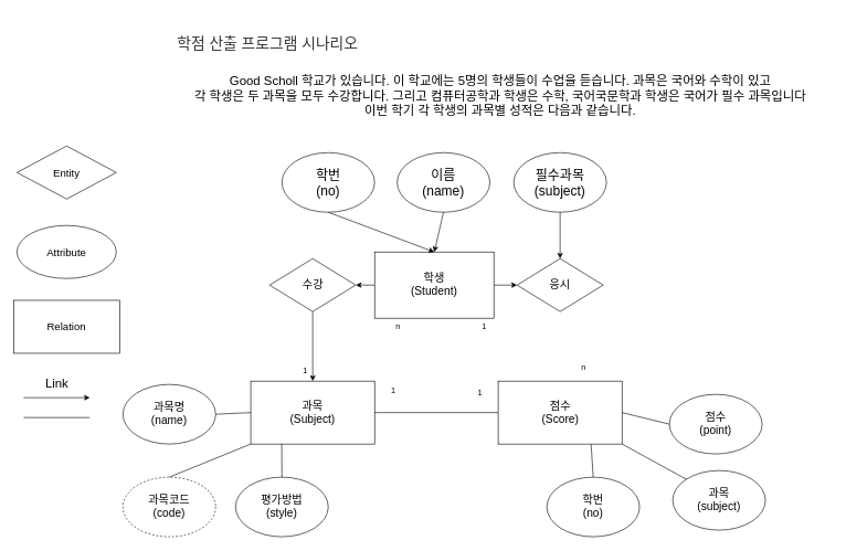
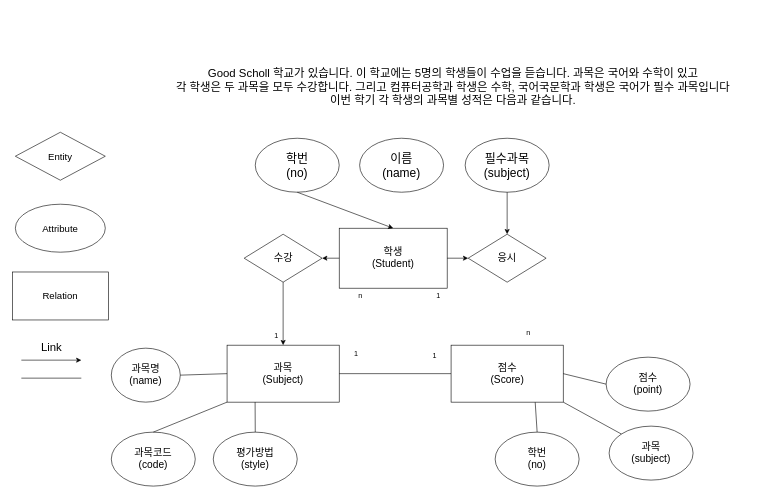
  <mxCell id="0" />
  <mxCell id="1" parent="0" />
- <mxCell id="2" value="학점 산출 프로그램 시나리오&amp;nbsp;&lt;div&gt;&lt;br/&gt;&lt;/div&gt;" style="rounded=0;whiteSpace=wrap;html=1;fontSize=23;align=left;fillColor=none;fontColor=#333333;strokeColor=none;" vertex="1" parent="1"><mxGeometry x="265" y="30" width="510" height="100" as="geometry" /></mxCell>
  <mxCell id="3" value="Good Scholl 학교가 있습니다. 이 학교에는 5명의 학생들이 수업을 듣습니다. 과목은 국어와 수학이 있고&lt;br&gt;각 학생은 두 과목을 모두 수강합니다. 그리고 컴퓨터공학과 학생은 수학, 국어국문학과 학생은 국어가 필수 과목입니다&lt;br&gt;이번 학기 각 학생의 과목별 성적은 다음과 같습니다." style="rounded=0;whiteSpace=wrap;html=1;fillColor=none;fontSize=19;strokeColor=none;" vertex="1" parent="1"><mxGeometry width="1000" height="250" as="geometry" x="255" y="20" /></mxCell>
  <mxCell id="4" value="학생&lt;br&gt;(Student)" style="rounded=0;whiteSpace=wrap;html=1;fontSize=17;" vertex="1" parent="1"><mxGeometry x="565" y="380" width="180" height="100" as="geometry" /></mxCell>
  <mxCell id="5" value="과목&lt;br&gt;(Subject)" style="rounded=0;whiteSpace=wrap;html=1;fontSize=17;" vertex="1" parent="1"><mxGeometry x="378" y="575" width="187" height="95" as="geometry" /></mxCell>
  <mxCell id="6" value="학번&lt;br&gt;(no)" style="ellipse;whiteSpace=wrap;html=1;fontSize=20;" vertex="1" parent="1"><mxGeometry x="425" y="230" width="140" height="90" as="geometry" /></mxCell>
  <mxCell id="7" value="이름&lt;br&gt;(name)" style="ellipse;whiteSpace=wrap;html=1;fontSize=20;" vertex="1" parent="1"><mxGeometry x="599" y="230" width="140" height="90" as="geometry" /></mxCell>
  <mxCell id="8" value="필수과목&lt;br&gt;(subject)" style="ellipse;whiteSpace=wrap;html=1;fontSize=20;" vertex="1" parent="1"><mxGeometry x="775" y="230" width="140" height="90" as="geometry" /></mxCell>
- <mxCell id="9" value="과목코드&lt;br&gt;(code)" style="ellipse;whiteSpace=wrap;html=1;fontSize=17;dashed=1;" vertex="1" parent="1"><mxGeometry x="185" y="720" width="140" height="90" as="geometry" /></mxCell>
- <mxCell id="10" value="과목명&lt;br&gt;(name)" style="ellipse;whiteSpace=wrap;html=1;fontSize=17;" vertex="1" parent="1"><mxGeometry x="185" y="580" width="140" height="90" as="geometry" /></mxCell>
+ <mxCell id="9" value="과목코드&lt;br&gt;(code)" style="ellipse;whiteSpace=wrap;html=1;fontSize=17;" vertex="1" parent="1"><mxGeometry x="185" y="720" width="140" height="90" as="geometry" /></mxCell>
+ <mxCell id="10" value="과목명&lt;br&gt;(name)" style="ellipse;whiteSpace=wrap;html=1;fontSize=17;" vertex="1" parent="1"><mxGeometry x="185" y="580" width="115" height="90" as="geometry" /></mxCell>
  <mxCell id="11" value="평가방법&lt;br&gt;(style)" style="ellipse;whiteSpace=wrap;html=1;fontSize=17;" vertex="1" parent="1"><mxGeometry x="355" y="720" width="140" height="90" as="geometry" /></mxCell>
  <mxCell id="12" value="과목&lt;br&gt;(subject)" style="ellipse;whiteSpace=wrap;html=1;fontSize=17;" vertex="1" parent="1"><mxGeometry x="1015" y="710" width="140" height="90" as="geometry" /></mxCell>
  <mxCell id="13" value="학번&lt;br&gt;(no)" style="ellipse;whiteSpace=wrap;html=1;fontSize=17;" vertex="1" parent="1"><mxGeometry x="825" y="720" width="140" height="90" as="geometry" /></mxCell>
  <mxCell id="14" value="점수&lt;br&gt;(point)" style="ellipse;whiteSpace=wrap;html=1;fontSize=17;" vertex="1" parent="1"><mxGeometry x="1010" y="595" width="140" height="90" as="geometry" /></mxCell>
  <mxCell id="15" value="1" style="text;html=1;align=center;verticalAlign=middle;resizable=0;points=[];autosize=1;strokeColor=none;fillColor=none;" vertex="1" parent="1"><mxGeometry x="715" y="478" width="30" height="30" as="geometry" /></mxCell>
  <mxCell id="16" value="n" style="text;html=1;align=center;verticalAlign=middle;resizable=0;points=[];autosize=1;strokeColor=none;fillColor=none;" vertex="1" parent="1"><mxGeometry x="865" y="540" width="30" height="30" as="geometry" /></mxCell>
  <mxCell id="17" value="n" style="text;html=1;align=center;verticalAlign=middle;resizable=0;points=[];autosize=1;strokeColor=none;fillColor=none;" vertex="1" parent="1"><mxGeometry x="585" y="478" width="30" height="30" as="geometry" /></mxCell>
  <mxCell id="18" value="1" style="text;html=1;align=center;verticalAlign=middle;resizable=0;points=[];autosize=1;strokeColor=none;fillColor=none;" vertex="1" parent="1"><mxGeometry x="445" y="545" width="30" height="30" as="geometry" /></mxCell>
  <mxCell id="19" value="" style="endArrow=none;html=1;rounded=0;exitX=1;exitY=0.5;exitDx=0;exitDy=0;entryX=0;entryY=0.5;entryDx=0;entryDy=0;" edge="1" parent="1" source="5" target="27"><mxGeometry width="50" height="50" relative="1" as="geometry"><mxPoint x="685" y="580" as="sourcePoint" /><mxPoint x="755" y="625" as="targetPoint" /></mxGeometry></mxCell>
  <mxCell id="20" value="" style="endArrow=classic;html=1;rounded=0;exitX=0.5;exitY=1;exitDx=0;exitDy=0;entryX=0.5;entryY=0;entryDx=0;entryDy=0;" edge="1" parent="1" source="6" target="4"><mxGeometry width="50" height="50" relative="1" as="geometry"><mxPoint x="685" y="430" as="sourcePoint" /><mxPoint x="735" y="380" as="targetPoint" /></mxGeometry></mxCell>
- <mxCell id="21" value="" style="endArrow=classic;html=1;rounded=0;exitX=0.5;exitY=1;exitDx=0;exitDy=0;entryX=0.5;entryY=0;entryDx=0;entryDy=0;" edge="1" parent="1" source="7" target="4"><mxGeometry width="50" height="50" relative="1" as="geometry"><mxPoint x="685" y="320" as="sourcePoint" /><mxPoint x="859" y="380" as="targetPoint" /></mxGeometry></mxCell>
  <mxCell id="22" value="" style="endArrow=classic;html=1;rounded=0;exitX=0.5;exitY=1;exitDx=0;exitDy=0;" edge="1" parent="1" source="8" target="31"><mxGeometry width="50" height="50" relative="1" as="geometry"><mxPoint x="691" y="320" as="sourcePoint" /><mxPoint x="865" y="380" as="targetPoint" /></mxGeometry></mxCell>
  <mxCell id="23" value="" style="endArrow=none;html=1;rounded=0;exitX=1;exitY=0.5;exitDx=0;exitDy=0;entryX=0;entryY=0.5;entryDx=0;entryDy=0;" edge="1" parent="1" source="10" target="5"><mxGeometry width="50" height="50" relative="1" as="geometry"><mxPoint x="705" y="730" as="sourcePoint" /><mxPoint x="755" y="680" as="targetPoint" /></mxGeometry></mxCell>
  <mxCell id="24" value="" style="endArrow=none;html=1;rounded=0;exitX=0.5;exitY=0;exitDx=0;exitDy=0;entryX=0;entryY=1;entryDx=0;entryDy=0;" edge="1" parent="1" source="9" target="5"><mxGeometry width="50" height="50" relative="1" as="geometry"><mxPoint x="705" y="730" as="sourcePoint" /><mxPoint x="755" y="680" as="targetPoint" /></mxGeometry></mxCell>
  <mxCell id="25" value="" style="endArrow=none;html=1;rounded=0;exitX=0.5;exitY=0;exitDx=0;exitDy=0;entryX=0.25;entryY=1;entryDx=0;entryDy=0;" edge="1" parent="1" source="11" target="5"><mxGeometry width="50" height="50" relative="1" as="geometry"><mxPoint x="705" y="730" as="sourcePoint" /><mxPoint x="755" y="680" as="targetPoint" /></mxGeometry></mxCell>
  <mxCell id="26" value="" style="endArrow=none;html=1;rounded=0;entryX=0.5;entryY=0;entryDx=0;entryDy=0;exitX=0.75;exitY=1;exitDx=0;exitDy=0;" edge="1" parent="1" source="27" target="13"><mxGeometry width="50" height="50" relative="1" as="geometry"><mxPoint x="890" y="672.5" as="sourcePoint" /><mxPoint x="755" y="680" as="targetPoint" /></mxGeometry></mxCell>
  <mxCell id="27" value="점수&lt;br style=&quot;border-color: var(--border-color);&quot;&gt;(Score)" style="rounded=0;whiteSpace=wrap;html=1;fontSize=17;" vertex="1" parent="1"><mxGeometry x="751.5" y="575" width="187" height="95" as="geometry" /></mxCell>
  <mxCell id="28" value="" style="endArrow=none;html=1;rounded=0;exitX=0;exitY=0;exitDx=0;exitDy=0;entryX=1;entryY=1;entryDx=0;entryDy=0;" edge="1" parent="1" source="12" target="27"><mxGeometry width="50" height="50" relative="1" as="geometry"><mxPoint x="705" y="730" as="sourcePoint" /><mxPoint x="755" y="680" as="targetPoint" /></mxGeometry></mxCell>
  <mxCell id="29" value="" style="endArrow=none;html=1;rounded=0;entryX=0;entryY=0.5;entryDx=0;entryDy=0;exitX=1;exitY=0.5;exitDx=0;exitDy=0;" edge="1" parent="1" source="27" target="14"><mxGeometry width="50" height="50" relative="1" as="geometry"><mxPoint x="705" y="730" as="sourcePoint" /><mxPoint x="755" y="680" as="targetPoint" /></mxGeometry></mxCell>
  <mxCell id="30" value="수강" style="rhombus;whiteSpace=wrap;html=1;fontSize=17;" vertex="1" parent="1"><mxGeometry x="406.5" y="390" width="130" height="80" as="geometry" /></mxCell>
  <mxCell id="31" value="응시" style="rhombus;whiteSpace=wrap;html=1;fontSize=17;" vertex="1" parent="1"><mxGeometry x="780" y="390" width="130" height="80" as="geometry" /></mxCell>
  <mxCell id="32" value="" style="endArrow=classic;html=1;rounded=0;exitX=0.5;exitY=1;exitDx=0;exitDy=0;entryX=0.5;entryY=0;entryDx=0;entryDy=0;" edge="1" parent="1" source="30" target="5"><mxGeometry width="50" height="50" relative="1" as="geometry"><mxPoint x="725" y="570" as="sourcePoint" /><mxPoint x="775" y="520" as="targetPoint" /></mxGeometry></mxCell>
  <mxCell id="33" value="1" style="text;html=1;align=center;verticalAlign=middle;resizable=0;points=[];autosize=1;strokeColor=none;fillColor=none;" vertex="1" parent="1"><mxGeometry x="709" y="577.5" width="30" height="30" as="geometry" /></mxCell>
  <mxCell id="34" value="1" style="text;html=1;align=center;verticalAlign=middle;resizable=0;points=[];autosize=1;strokeColor=none;fillColor=none;" vertex="1" parent="1"><mxGeometry x="577.5" y="575" width="30" height="30" as="geometry" /></mxCell>
  <mxCell id="35" value="" style="endArrow=classic;html=1;rounded=0;exitX=1;exitY=0.5;exitDx=0;exitDy=0;entryX=0;entryY=0.5;entryDx=0;entryDy=0;" edge="1" parent="1" source="4" target="31"><mxGeometry width="50" height="50" relative="1" as="geometry"><mxPoint x="715" y="460" as="sourcePoint" /><mxPoint x="765" y="410" as="targetPoint" /></mxGeometry></mxCell>
  <mxCell id="36" value="" style="endArrow=classic;html=1;rounded=0;exitX=0;exitY=0.5;exitDx=0;exitDy=0;entryX=1;entryY=0.5;entryDx=0;entryDy=0;" edge="1" parent="1" source="4" target="30"><mxGeometry width="50" height="50" relative="1" as="geometry"><mxPoint x="715" y="460" as="sourcePoint" /><mxPoint x="765" y="410" as="targetPoint" /></mxGeometry></mxCell>
  <mxCell id="37" value="Entity" style="rhombus;whiteSpace=wrap;html=1;fontSize=16;" vertex="1" parent="1"><mxGeometry x="25" y="220" width="150" height="80" as="geometry" /></mxCell>
  <mxCell id="38" value="Attribute" style="ellipse;whiteSpace=wrap;html=1;fontSize=16;" vertex="1" parent="1"><mxGeometry x="25" y="340" width="150" height="80" as="geometry" /></mxCell>
  <mxCell id="39" value="Relation" style="whiteSpace=wrap;html=1;fontSize=16;rounded=0;" vertex="1" parent="1"><mxGeometry x="20" y="453" width="160" height="80" as="geometry" /></mxCell>
  <mxCell id="40" value="" style="endArrow=classic;html=1;rounded=0;" edge="1" parent="1"><mxGeometry width="50" height="50" relative="1" as="geometry"><mxPoint x="35" y="600" as="sourcePoint" /><mxPoint x="135" y="600" as="targetPoint" /></mxGeometry></mxCell>
  <mxCell id="41" value="" style="endArrow=none;html=1;rounded=0;" edge="1" parent="1"><mxGeometry width="50" height="50" relative="1" as="geometry"><mxPoint x="35" y="630" as="sourcePoint" /><mxPoint x="135" y="630" as="targetPoint" /></mxGeometry></mxCell>
  <mxCell id="42" value="Link" style="text;html=1;align=center;verticalAlign=middle;resizable=0;points=[];autosize=1;strokeColor=none;fillColor=none;fontSize=19;" vertex="1" parent="1"><mxGeometry x="55" y="560" width="60" height="40" as="geometry" /></mxCell>
